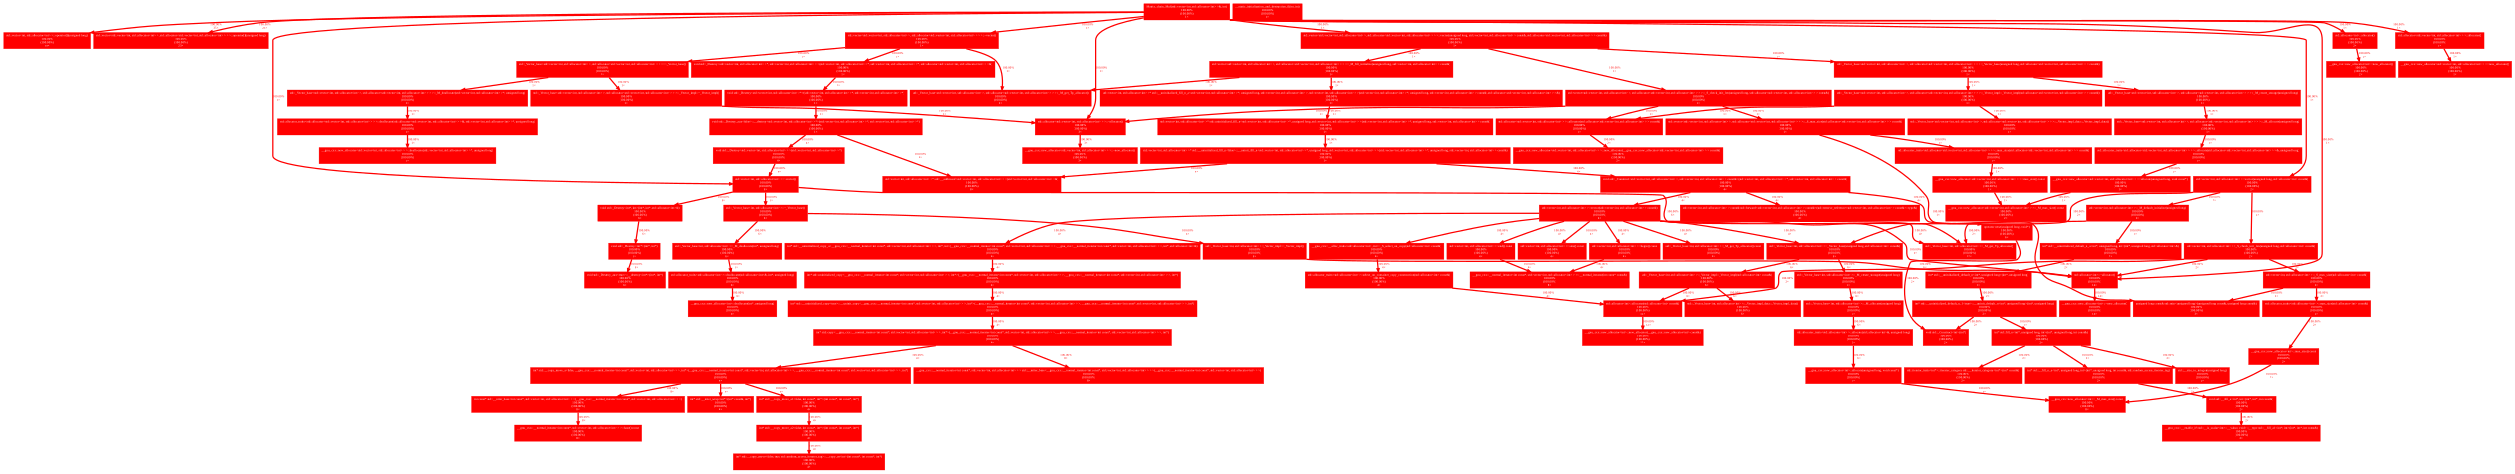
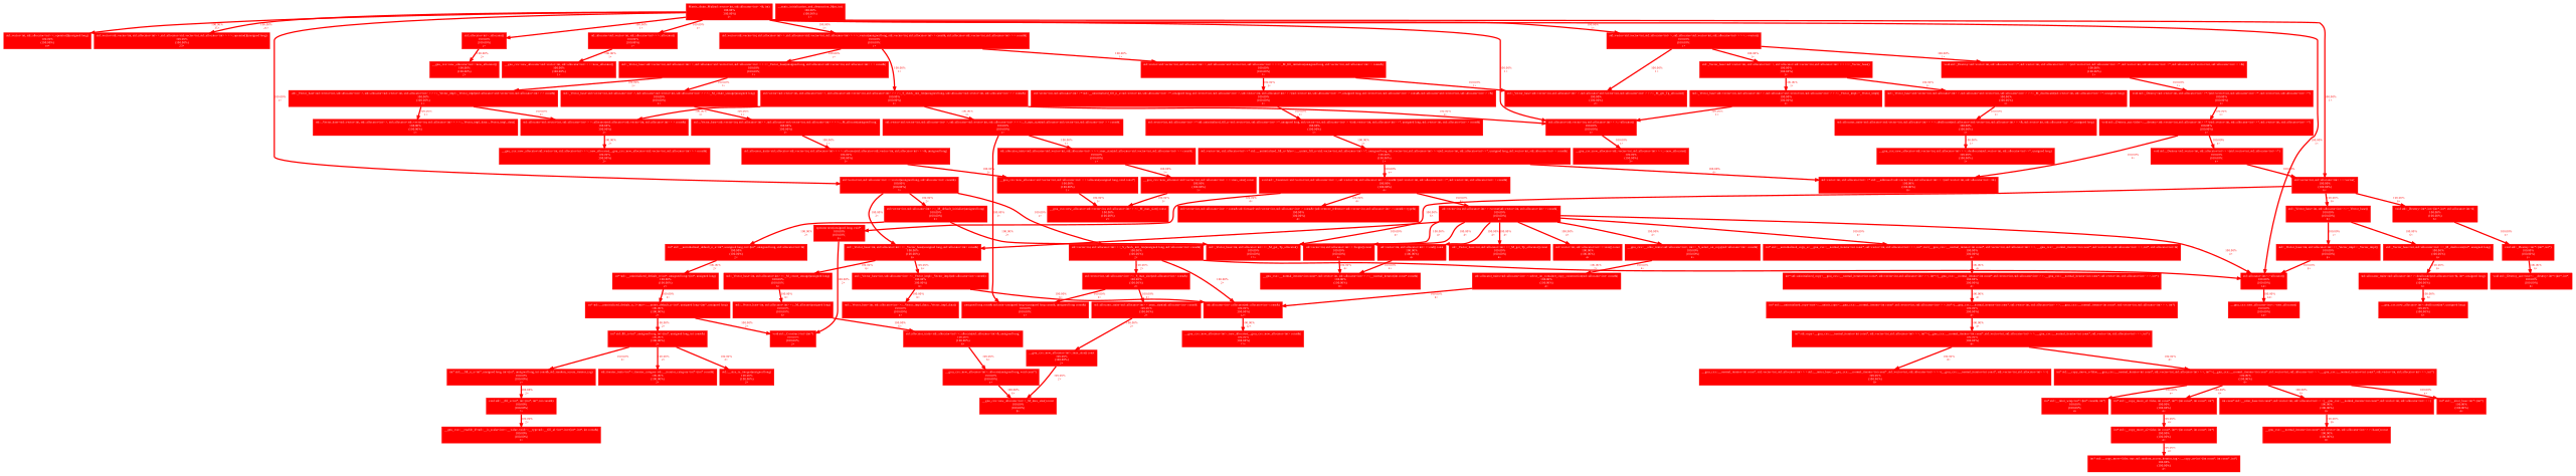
  digraph {
    fontname="Liberation Serif"
    nodesep=0.125
    ranksep=0.25
    node [color="#ff0000" fontcolor="#ffffff" fontname="Liberation Serif" fontsize=10.00 shape=box style=filled]
    edge [arrowsize=1.00 color="#ff0000" fontcolor="#ff0000" fontname="Liberation Serif" fontsize=10.00 labeldistance=4.00 penwidth=4.00]
    n1 [height=0 label="std::vector<int, std::allocator<int> >::operator[](unsigned long)\n100.00%\n(100.00%)\n39×" width=0]
    n2 [height=0 label="std::vector<std::vector<int, std::allocator<int> >, std::allocator<std::vector<int, std::allocator<int> > > >::operator[](unsigned long)\n100.00%\n(100.00%)\n23×" width=0]
    n3 [height=0 label="__gnu_cxx::new_allocator<int>::~new_allocator()\n100.00%\n(100.00%)\n14×" width=0]
    n4 [height=0 label="std::allocator<int>::~allocator()\n100.00%\n(100.00%)\n14×" width=0]
    n5 [height=0 label="__gnu_cxx::new_allocator<int>::new_allocator(__gnu_cxx::new_allocator<int> const&)\n100.00%\n(100.00%)\n12×" width=0]
    n6 [height=0 label="std::allocator<int>::allocator(std::allocator<int> const&)\n100.00%\n(100.00%)\n12×" width=0]
    n7 [height=0 label="std::_Vector_base<int, std::allocator<int> >::_M_get_Tp_allocator()\n100.00%\n(100.00%)\n12×" width=0]
    n8 [height=0 label="__gnu_cxx::__normal_iterator<int const*, std::vector<int, std::allocator<int> > >::__normal_iterator(int const* const&)\n100.00%\n(100.00%)\n8×" width=0]
    n9 [height=0 label="__gnu_cxx::new_allocator<int>::_M_max_size() const\n100.00%\n(100.00%)\n8×" width=0]
    n10 [height=0 label="__gnu_cxx::__normal_iterator<int const*, std::vector<int, std::allocator<int> > >::base() const\n100.00%\n(100.00%)\n8×" width=0]
    n11 [height=0 label="std::vector<int, std::allocator<int> >* std::__addressof<std::vector<int, std::allocator<int> > >(std::vector<int, std::allocator<int> >&)\n100.00%\n(100.00%)\n8×" width=0]
    n12 [height=0 label="__gnu_cxx::__normal_iterator<int const*, std::vector<int, std::allocator<int> > > std::__miter_base<__gnu_cxx::__normal_iterator<int const*, std::vector<int, std::allocator<int> > > >(__gnu_cxx::__normal_iterator<int const*, std::vector<int, std::allocator<int> > >)\n100.00%\n(100.00%)\n8×" width=0]
    n13 [height=0 label="int const* std::__niter_base<int const*, std::vector<int, std::allocator<int> > >(__gnu_cxx::__normal_iterator<int const*, std::vector<int, std::allocator<int> > >)\n100.00%\n(100.00%)\n8×" width=0]
    n14 [height=0 label="__gnu_cxx::new_allocator<int>::deallocate(int*, unsigned long)\n100.00%\n(100.00%)\n6×" width=0]
    n15 [height=0 label="__gnu_cxx::new_allocator<int>::allocate(unsigned long, void const*)\n100.00%\n(100.00%)\n6×" width=0]
    n16 [height=0 label="void std::_Destroy_aux<true>::__destroy<int*>(int*, int*)\n100.00%\n(100.00%)\n6×" width=0]
    n17 [height=0 label="std::_Vector_base<int, std::allocator<int> >::_M_allocate(unsigned long)\n100.00%\n(100.00%)\n6×" width=0]
    n18 [height=0 label="std::allocator_traits<std::allocator<int> >::allocate(std::allocator<int>&, unsigned long)\n100.00%\n(100.00%)\n6×" width=0]
    n19 [height=0 label="std::_Vector_base<int, std::allocator<int> >::_Vector_impl::_Vector_impl(std::allocator<int> const&)\n100.00%\n(100.00%)\n6×" width=0]
    n20 [height=0 label="std::_Vector_base<int, std::allocator<int> >::_Vector_impl_data::_Vector_impl_data()\n100.00%\n(100.00%)\n6×" width=0]
    n21 [height=0 label="std::_Vector_base<int, std::allocator<int> >::_Vector_impl::~_Vector_impl()\n100.00%\n(100.00%)\n6×" width=0]
    n22 [height=0 label="std::_Vector_base<int, std::allocator<int> >::_M_deallocate(int*, unsigned long)\n100.00%\n(100.00%)\n6×" width=0]
    n23 [height=0 label="std::allocator_traits<std::allocator<int> >::deallocate(std::allocator<int>&, int*, unsigned long)\n100.00%\n(100.00%)\n6×" width=0]
    n24 [height=0 label="std::_Vector_base<int, std::allocator<int> >::_M_create_storage(unsigned long)\n100.00%\n(100.00%)\n6×" width=0]
    n25 [height=0 label="std::_Vector_base<int, std::allocator<int> >::_Vector_base(unsigned long, std::allocator<int> const&)\n100.00%\n(100.00%)\n6×" width=0]
    n26 [height=0 label="std::_Vector_base<int, std::allocator<int> >::~_Vector_base()\n100.00%\n(100.00%)\n6×" width=0]
    n27 [height=0 label="std::vector<int, std::allocator<int> >::~vector()\n100.00%\n(100.00%)\n6×" width=0]
    n28 [height=0 label="void std::_Destroy<int*, int>(int*, int*, std::allocator<int>&)\n100.00%\n(100.00%)\n6×" width=0]
    n29 [height=0 label="void std::_Destroy<int*>(int*, int*)\n100.00%\n(100.00%)\n6×" width=0]
    n30 [height=0 label="operator new(unsigned long, void*)\n100.00%\n(100.00%)\n6×" width=0]
    n31 [height=0 label="void std::_Construct<int>(int*)\n100.00%\n(100.00%)\n2×" width=0]
    n32 [height=0 label="__gnu_cxx::__alloc_traits<std::allocator<int>, int>::_S_select_on_copy(std::allocator<int> const&)\n100.00%\n(100.00%)\n4×" width=0]
    n33 [height=0 label="std::allocator_traits<std::allocator<int> >::select_on_container_copy_construction(std::allocator<int> const&)\n100.00%\n(100.00%)\n4×" width=0]
    n34 [height=0 label="std::_Vector_base<int, std::allocator<int> >::_M_get_Tp_allocator() const\n100.00%\n(100.00%)\n4×" width=0]
    n35 [height=0 label="std::vector<int, std::allocator<int> >::end() const\n100.00%\n(100.00%)\n4×" width=0]
    n36 [height=0 label="std::vector<int, std::allocator<int> >::size() const\n100.00%\n(100.00%)\n4×" width=0]
    n37 [height=0 label="std::vector<int, std::allocator<int> >::begin() const\n100.00%\n(100.00%)\n4×" width=0]
    n38 [height=0 label="int* std::__copy_move<false, true, std::random_access_iterator_tag>::__copy_m<int>(int const*, int const*, int*)\n100.00%\n(100.00%)\n4×" width=0]
    n39 [height=0 label="int* std::__uninitialized_copy<true>::__uninit_copy<__gnu_cxx::__normal_iterator<int const*, std::vector<int, std::allocator<int> > >, int*>(__gnu_cxx::__normal_iterator<int const*, std::vector<int, std::allocator<int> > >, __gnu_cxx::__normal_iterator<int const*, std::vector<int, std::allocator<int> > >, int*)\n100.00%\n(100.00%)\n4×" width=0]
    n40 [height=0 label="int* std::copy<__gnu_cxx::__normal_iterator<int const*, std::vector<int, std::allocator<int> > >, int*>(__gnu_cxx::__normal_iterator<int const*, std::vector<int, std::allocator<int> > >, __gnu_cxx::__normal_iterator<int const*, std::vector<int, std::allocator<int> > >, int*)\n100.00%\n(100.00%)\n4×" width=0]
    n41 [height=0 label="int* std::__copy_move_a<false, __gnu_cxx::__normal_iterator<int const*, std::vector<int, std::allocator<int> > >, int*>(__gnu_cxx::__normal_iterator<int const*, std::vector<int, std::allocator<int> > >, __gnu_cxx::__normal_iterator<int const*, std::vector<int, std::allocator<int> > >, int*)\n100.00%\n(100.00%)\n4×" width=0]
+   n42 [height=0 label="int* std::__niter_base<int*>(int*)\n100.00%\n(100.00%)\n4×" width=0]
    n43 [height=0 label="int* std::__niter_wrap<int*>(int* const&, int*)\n100.00%\n(100.00%)\n4×" width=0]
    n44 [height=0 label="int* std::__copy_move_a1<false, int const*, int*>(int const*, int const*, int*)\n100.00%\n(100.00%)\n4×" width=0]
    n45 [height=0 label="std::vector<int, std::allocator<int> >::vector(std::vector<int, std::allocator<int> > const&)\n100.00%\n(100.00%)\n4×" width=0]
    n46 [height=0 label="int* std::__uninitialized_copy_a<__gnu_cxx::__normal_iterator<int const*, std::vector<int, std::allocator<int> > >, int*, int>(__gnu_cxx::__normal_iterator<int const*, std::vector<int, std::allocator<int> > >, __gnu_cxx::__normal_iterator<int const*, std::vector<int, std::allocator<int> > >, int*, std::allocator<int>&)\n100.00%\n(100.00%)\n4×" width=0]
    n47 [height=0 label="int* std::uninitialized_copy<__gnu_cxx::__normal_iterator<int const*, std::vector<int, std::allocator<int> > >, int*>(__gnu_cxx::__normal_iterator<int const*, std::vector<int, std::allocator<int> > >, __gnu_cxx::__normal_iterator<int const*, std::vector<int, std::allocator<int> > >, int*)\n100.00%\n(100.00%)\n4×" width=0]
    n48 [height=0 label="void std::_Construct<std::vector<int, std::allocator<int> >, std::vector<int, std::allocator<int> > const&>(std::vector<int, std::allocator<int> >*, std::vector<int, std::allocator<int> > const&)\n100.00%\n(100.00%)\n4×" width=0]
    n49 [height=0 label="std::vector<int, std::allocator<int> > const& std::forward<std::vector<int, std::allocator<int> > const&>(std::remove_reference<std::vector<int, std::allocator<int> > const&>::type&)\n100.00%\n(100.00%)\n4×" width=0]
    n50 [height=0 label="int* std::__copy_move_a2<false, int const*, int*>(int const*, int const*, int*)\n100.00%\n(100.00%)\n4×" width=0]
    n51 [height=0 label="void std::_Destroy<std::vector<int, std::allocator<int> > >(std::vector<int, std::allocator<int> >*)\n100.00%\n(100.00%)\n4×" width=0]
    n52 [height=0 label="__gnu_cxx::new_allocator<std::vector<int, std::allocator<int> > >::~new_allocator()\n100.00%\n(100.00%)\n3×" width=0]
    n53 [height=0 label="std::allocator<std::vector<int, std::allocator<int> > >::~allocator()\n100.00%\n(100.00%)\n3×" width=0]
    n54 [height=0 label="unsigned long const& std::min<unsigned long>(unsigned long const&, unsigned long const&)\n100.00%\n(100.00%)\n3×" width=0]
    n55 [height=0 label="__gnu_cxx::new_allocator<std::vector<int, std::allocator<int> > >::new_allocator(__gnu_cxx::new_allocator<std::vector<int, std::allocator<int> > > const&)\n100.00%\n(100.00%)\n2×" width=0]
    n56 [height=0 label="__gnu_cxx::new_allocator<int>::new_allocator()\n100.00%\n(100.00%)\n2×" width=0]
    n57 [height=0 label="__gnu_cxx::new_allocator<std::vector<int, std::allocator<int> > >::_M_max_size() const\n100.00%\n(100.00%)\n2×" width=0]
    n58 [height=0 label="__gnu_cxx::new_allocator<int>::max_size() const\n100.00%\n(100.00%)\n2×" width=0]
    n59 [height=0 label="std::allocator<std::vector<int, std::allocator<int> > >::allocator(std::allocator<std::vector<int, std::allocator<int> > > const&)\n100.00%\n(100.00%)\n2×" width=0]
    n60 [height=0 label="std::allocator<int>::allocator()\n100.00%\n(100.00%)\n2×" width=0]
    n61 [height=0 label="std::_Vector_base<std::vector<int, std::allocator<int> >, std::allocator<std::vector<int, std::allocator<int> > > >::_M_get_Tp_allocator()\n100.00%\n(100.00%)\n2×" width=0]
    n62 [height=0 label="std::allocator_traits<std::allocator<int> >::max_size(std::allocator<int> const&)\n100.00%\n(100.00%)\n2×" width=0]
    n63 [height=0 label="int* std::__uninitialized_default_n_1<true>::__uninit_default_n<int*, unsigned long>(int*, unsigned long)\n100.00%\n(100.00%)\n2×" width=0]
    n64 [height=0 label="int* std::fill_n<int*, unsigned long, int>(int*, unsigned long, int const&)\n100.00%\n(100.00%)\n2×" width=0]
    n65 [height=0 label="int* std::__fill_n_a<int*, unsigned long, int>(int*, unsigned long, int const&, std::random_access_iterator_tag)\n100.00%\n(100.00%)\n2×" width=0]
    n66 [height=0 label="std::__size_to_integer(unsigned long)\n100.00%\n(100.00%)\n2×" width=0]
    n67 [height=0 label="std::iterator_traits<int*>::iterator_category std::__iterator_category<int*>(int* const&)\n100.00%\n(100.00%)\n2×" width=0]
    n68 [height=0 label="void std::__fill_a<int*, int>(int*, int*, int const&)\n100.00%\n(100.00%)\n2×" width=0]
    n69 [height=0 label="std::vector<int, std::allocator<int> >::_S_max_size(std::allocator<int> const&)\n100.00%\n(100.00%)\n2×" width=0]
    n70 [height=0 label="std::vector<int, std::allocator<int> >::_S_check_init_len(unsigned long, std::allocator<int> const&)\n100.00%\n(100.00%)\n2×" width=0]
    n71 [height=0 label="std::vector<int, std::allocator<int> >::_M_default_initialize(unsigned long)\n100.00%\n(100.00%)\n2×" width=0]
    n72 [height=0 label="int* std::__uninitialized_default_n_a<int*, unsigned long, int>(int*, unsigned long, std::allocator<int>&)\n100.00%\n(100.00%)\n2×" width=0]
    n73 [height=0 label="int* std::__uninitialized_default_n<int*, unsigned long>(int*, unsigned long)\n100.00%\n(100.00%)\n2×" width=0]
    n74 [height=0 label="std::vector<int, std::allocator<int> >::vector(unsigned long, std::allocator<int> const&)\n100.00%\n(100.00%)\n2×" width=0]
    n75 [height=0 label="__gnu_cxx::__enable_if<std::__is_scalar<int>::__value, void>::__type std::__fill_a1<int*, int>(int*, int*, int const&)\n100.00%\n(100.00%)\n2×" width=0]
    n76 [height=0 label="Matrix_chain_Mul(std::vector<int, std::allocator<int> >&, int)\n100.00%\n(100.00%)\n1×" width=0]
    n77 [height=0 label="std::allocator<std::vector<int, std::allocator<int> > >::allocator()\n100.00%\n(100.00%)\n1×" width=0]
    n78 [height=0 label="std::vector<std::vector<int, std::allocator<int> >, std::allocator<std::vector<int, std::allocator<int> > > >::vector(unsigned long, std::vector<int, std::allocator<int> > const&, std::allocator<std::vector<int, std::allocator<int> > > const&)\n100.00%\n(100.00%)\n1×" width=0]
    n79 [height=0 label="std::vector<std::vector<int, std::allocator<int> >, std::allocator<std::vector<int, std::allocator<int> > > >::~vector()\n100.00%\n(100.00%)\n1×" width=0]
    n80 [height=0 label="__gnu_cxx::new_allocator<std::vector<int, std::allocator<int> > >::new_allocator()\n100.00%\n(100.00%)\n1×" width=0]
    n81 [height=0 label="std::_Vector_base<std::vector<int, std::allocator<int> >, std::allocator<std::vector<int, std::allocator<int> > > >::_Vector_base(unsigned long, std::allocator<std::vector<int, std::allocator<int> > > const&)\n100.00%\n(100.00%)\n1×" width=0]
    n82 [height=0 label="std::vector<std::vector<int, std::allocator<int> >, std::allocator<std::vector<int, std::allocator<int> > > >::_S_check_init_len(unsigned long, std::allocator<std::vector<int, std::allocator<int> > > const&)\n100.00%\n(100.00%)\n1×" width=0]
    n83 [height=0 label="std::vector<std::vector<int, std::allocator<int> >, std::allocator<std::vector<int, std::allocator<int> > > >::_M_fill_initialize(unsigned long, std::vector<int, std::allocator<int> > const&)\n100.00%\n(100.00%)\n1×" width=0]
    n84 [height=0 label="std::_Vector_base<std::vector<int, std::allocator<int> >, std::allocator<std::vector<int, std::allocator<int> > > >::~_Vector_base()\n100.00%\n(100.00%)\n1×" width=0]
    n85 [height=0 label="void std::_Destroy<std::vector<int, std::allocator<int> >*, std::vector<int, std::allocator<int> > >(std::vector<int, std::allocator<int> >*, std::vector<int, std::allocator<int> >*, std::allocator<std::vector<int, std::allocator<int> > >&)\n100.00%\n(100.00%)\n1×" width=0]
    n86 [height=0 label="std::_Vector_base<std::vector<int, std::allocator<int> >, std::allocator<std::vector<int, std::allocator<int> > > >::_Vector_impl::_Vector_impl(std::allocator<std::vector<int, std::allocator<int> > > const&)\n100.00%\n(100.00%)\n1×" width=0]
    n87 [height=0 label="std::_Vector_base<std::vector<int, std::allocator<int> >, std::allocator<std::vector<int, std::allocator<int> > > >::_M_create_storage(unsigned long)\n100.00%\n(100.00%)\n1×" width=0]
    n88 [height=0 label="std::vector<std::vector<int, std::allocator<int> >, std::allocator<std::vector<int, std::allocator<int> > > >::_S_max_size(std::allocator<std::vector<int, std::allocator<int> > > const&)\n100.00%\n(100.00%)\n1×" width=0]
    n89 [height=0 label="std::vector<int, std::allocator<int> >* std::__uninitialized_fill_n_a<std::vector<int, std::allocator<int> >*, unsigned long, std::vector<int, std::allocator<int> >, std::vector<int, std::allocator<int> > >(std::vector<int, std::allocator<int> >*, unsigned long, std::vector<int, std::allocator<int> > const&, std::allocator<std::vector<int, std::allocator<int> > >&)\n100.00%\n(100.00%)\n1×" width=0]
    n90 [height=0 label="std::_Vector_base<std::vector<int, std::allocator<int> >, std::allocator<std::vector<int, std::allocator<int> > > >::_Vector_impl::~_Vector_impl()\n100.00%\n(100.00%)\n1×" width=0]
    n91 [height=0 label="std::_Vector_base<std::vector<int, std::allocator<int> >, std::allocator<std::vector<int, std::allocator<int> > > >::_M_deallocate(std::vector<int, std::allocator<int> >*, unsigned long)\n100.00%\n(100.00%)\n1×" width=0]
    n92 [height=0 label="void std::_Destroy<std::vector<int, std::allocator<int> >*>(std::vector<int, std::allocator<int> >*, std::vector<int, std::allocator<int> >*)\n100.00%\n(100.00%)\n1×" width=0]
    n93 [height=0 label="__static_initialization_and_destruction_0(int, int)\n100.00%\n(100.00%)\n1×" width=0]
    n94 [height=0 label="__gnu_cxx::new_allocator<std::vector<int, std::allocator<int> > >::deallocate(std::vector<int, std::allocator<int> >*, unsigned long)\n100.00%\n(100.00%)\n1×" width=0]
    n95 [height=0 label="__gnu_cxx::new_allocator<std::vector<int, std::allocator<int> > >::allocate(unsigned long, void const*)\n100.00%\n(100.00%)\n1×" width=0]
    n96 [height=0 label="__gnu_cxx::new_allocator<std::vector<int, std::allocator<int> > >::max_size() const\n100.00%\n(100.00%)\n1×" width=0]
    n97 [height=0 label="void std::_Destroy_aux<false>::__destroy<std::vector<int, std::allocator<int> >*>(std::vector<int, std::allocator<int> >*, std::vector<int, std::allocator<int> >*)\n100.00%\n(100.00%)\n1×" width=0]
    n98 [height=0 label="std::_Vector_base<std::vector<int, std::allocator<int> >, std::allocator<std::vector<int, std::allocator<int> > > >::_M_allocate(unsigned long)\n100.00%\n(100.00%)\n1×" width=0]
    n99 [height=0 label="std::allocator_traits<std::allocator<std::vector<int, std::allocator<int> > > >::allocate(std::allocator<std::vector<int, std::allocator<int> > >&, unsigned long)\n100.00%\n(100.00%)\n1×" width=0]
    n100 [height=0 label="std::_Vector_base<std::vector<int, std::allocator<int> >, std::allocator<std::vector<int, std::allocator<int> > > >::_Vector_impl_data::_Vector_impl_data()\n100.00%\n(100.00%)\n1×" width=0]
    n101 [height=0 label="std::allocator_traits<std::allocator<std::vector<int, std::allocator<int> > > >::deallocate(std::allocator<std::vector<int, std::allocator<int> > >&, std::vector<int, std::allocator<int> >*, unsigned long)\n100.00%\n(100.00%)\n1×" width=0]
    n102 [height=0 label="std::allocator_traits<std::allocator<std::vector<int, std::allocator<int> > > >::max_size(std::allocator<std::vector<int, std::allocator<int> > > const&)\n100.00%\n(100.00%)\n1×" width=0]
    n103 [height=0 label="std::vector<int, std::allocator<int> >* std::__uninitialized_fill_n<false>::__uninit_fill_n<std::vector<int, std::allocator<int> >*, unsigned long, std::vector<int, std::allocator<int> > >(std::vector<int, std::allocator<int> >*, unsigned long, std::vector<int, std::allocator<int> > const&)\n100.00%\n(100.00%)\n1×" width=0]
    n104 [height=0 label="std::vector<int, std::allocator<int> >* std::uninitialized_fill_n<std::vector<int, std::allocator<int> >*, unsigned long, std::vector<int, std::allocator<int> > >(std::vector<int, std::allocator<int> >*, unsigned long, std::vector<int, std::allocator<int> > const&)\n100.00%\n(100.00%)\n1×" width=0]
    n4 -> n3 [label="100.00%\n14×"]
    n6 -> n5 [label="100.00%\n12×"]
    n13 -> n10 [label="100.00%\n8×"]
    n15 -> n9 [label="100.00%\n6×"]
    n17 -> n18 [label="100.00%\n6×"]
    n18 -> n15 [label="100.00%\n6×"]
    n19 -> n6 [label="100.00%\n6×"]
    n19 -> n20 [label="100.00%\n6×"]
    n21 -> n4 [label="100.00%\n6×"]
    n22 -> n23 [label="100.00%\n6×"]
    n23 -> n14 [label="100.00%\n6×"]
    n24 -> n17 [label="100.00%\n6×"]
    n25 -> n19 [label="100.00%\n6×"]
    n25 -> n24 [label="100.00%\n6×"]
    n26 -> n21 [label="100.00%\n6×"]
    n26 -> n22 [label="100.00%\n6×"]
    n27 -> n7 [label="100.00%\n6×"]
    n27 -> n26 [label="100.00%\n6×"]
    n27 -> n28 [label="100.00%\n6×"]
    n28 -> n29 [label="100.00%\n6×"]
    n29 -> n16 [label="100.00%\n6×"]
    n30 -> n31 [label="100.00%\n2×"]
    n32 -> n33 [label="100.00%\n4×"]
    n33 -> n6 [label="100.00%\n4×"]
    n35 -> n8 [label="100.00%\n4×"]
    n37 -> n8 [label="100.00%\n4×"]
    n39 -> n40 [label="100.00%\n4×"]
    n40 -> n12 [label="100.00%\n8×"]
    n40 -> n41 [label="100.00%\n4×"]
    n41 -> n13 [label="100.00%\n8×"]
+   n41 -> n42 [label="100.00%\n4×"]
    n41 -> n43 [label="100.00%\n4×"]
    n41 -> n44 [label="100.00%\n4×"]
    n44 -> n50 [label="100.00%\n4×"]
    n45 -> n4 [label="100.00%\n4×"]
    n45 -> n7 [label="100.00%\n4×"]
    n45 -> n25 [label="100.00%\n4×"]
    n45 -> n32 [label="100.00%\n4×"]
    n45 -> n34 [label="100.00%\n4×"]
    n45 -> n35 [label="100.00%\n4×"]
    n45 -> n36 [label="100.00%\n4×"]
    n45 -> n37 [label="100.00%\n4×"]
    n45 -> n46 [label="100.00%\n4×"]
    n46 -> n47 [label="100.00%\n4×"]
    n47 -> n39 [label="100.00%\n4×"]
    n48 -> n30 [label="100.00%\n4×"]
    n48 -> n45 [label="100.00%\n4×"]
    n48 -> n49 [label="100.00%\n4×"]
    n50 -> n38 [label="100.00%\n4×"]
    n51 -> n27 [label="100.00%\n4×"]
    n53 -> n52 [label="100.00%\n3×"]
    n58 -> n9 [label="100.00%\n2×"]
    n59 -> n55 [label="100.00%\n2×"]
    n60 -> n56 [label="100.00%\n2×"]
    n62 -> n58 [label="100.00%\n2×"]
    n63 -> n31 [label="100.00%\n2×"]
    n63 -> n64 [label="100.00%\n2×"]
    n64 -> n65 [label="100.00%\n2×"]
    n64 -> n66 [label="100.00%\n2×"]
    n64 -> n67 [label="100.00%\n2×"]
    n65 -> n68 [label="100.00%\n2×"]
    n68 -> n75 [label="100.00%\n2×"]
    n69 -> n54 [label="100.00%\n2×"]
    n69 -> n62 [label="100.00%\n2×"]
    n70 -> n4 [label="100.00%\n2×"]
    n70 -> n6 [label="100.00%\n2×"]
    n70 -> n69 [label="100.00%\n2×"]
    n71 -> n7 [label="100.00%\n2×"]
    n71 -> n72 [label="100.00%\n2×"]
    n72 -> n73 [label="100.00%\n2×"]
    n73 -> n63 [label="100.00%\n2×"]
    n74 -> n25 [label="100.00%\n2×"]
    n74 -> n70 [label="100.00%\n2×"]
    n74 -> n71 [label="100.00%\n2×"]
    n76 -> n1 [label="100.00%\n35×"]
    n76 -> n2 [label="100.00%\n23×"]
    n76 -> n4 [label="100.00%\n1×"]
    n76 -> n27 [label="100.00%\n1×"]
    n76 -> n53 [label="100.00%\n1×"]
    n76 -> n60 [label="100.00%\n1×"]
    n76 -> n74 [label="100.00%\n1×"]
    n76 -> n77 [label="100.00%\n1×"]
    n76 -> n78 [label="100.00%\n1×"]
    n76 -> n79 [label="100.00%\n1×"]
    n77 -> n80 [label="100.00%\n1×"]
    n78 -> n81 [label="100.00%\n1×"]
    n78 -> n82 [label="100.00%\n1×"]
    n78 -> n83 [label="100.00%\n1×"]
    n79 -> n61 [label="100.00%\n1×"]
    n79 -> n84 [label="100.00%\n1×"]
    n79 -> n85 [label="100.00%\n1×"]
    n81 -> n86 [label="100.00%\n1×"]
    n81 -> n87 [label="100.00%\n1×"]
    n82 -> n53 [label="100.00%\n1×"]
    n82 -> n59 [label="100.00%\n1×"]
    n82 -> n88 [label="100.00%\n1×"]
    n83 -> n61 [label="100.00%\n1×"]
    n83 -> n89 [label="100.00%\n1×"]
    n84 -> n90 [label="100.00%\n1×"]
    n84 -> n91 [label="100.00%\n1×"]
    n85 -> n92 [label="100.00%\n1×"]
    n86 -> n59 [label="100.00%\n1×"]
    n86 -> n100 [label="100.00%\n1×"]
    n87 -> n98 [label="100.00%\n1×"]
    n88 -> n54 [label="100.00%\n1×"]
    n88 -> n102 [label="100.00%\n1×"]
    n89 -> n104 [label="100.00%\n1×"]
    n90 -> n53 [label="100.00%\n1×"]
    n91 -> n101 [label="100.00%\n1×"]
    n92 -> n97 [label="100.00%\n1×"]
    n95 -> n57 [label="100.00%\n1×"]
    n96 -> n57 [label="100.00%\n1×"]
    n97 -> n11 [label="100.00%\n4×"]
    n97 -> n51 [label="100.00%\n4×"]
    n98 -> n99 [label="100.00%\n1×"]
    n99 -> n95 [label="100.00%\n1×"]
    n101 -> n94 [label="100.00%\n1×"]
    n102 -> n96 [label="100.00%\n1×"]
    n103 -> n11 [label="100.00%\n4×"]
    n103 -> n48 [label="100.00%\n4×"]
    n104 -> n103 [label="100.00%\n1×"]
  }
